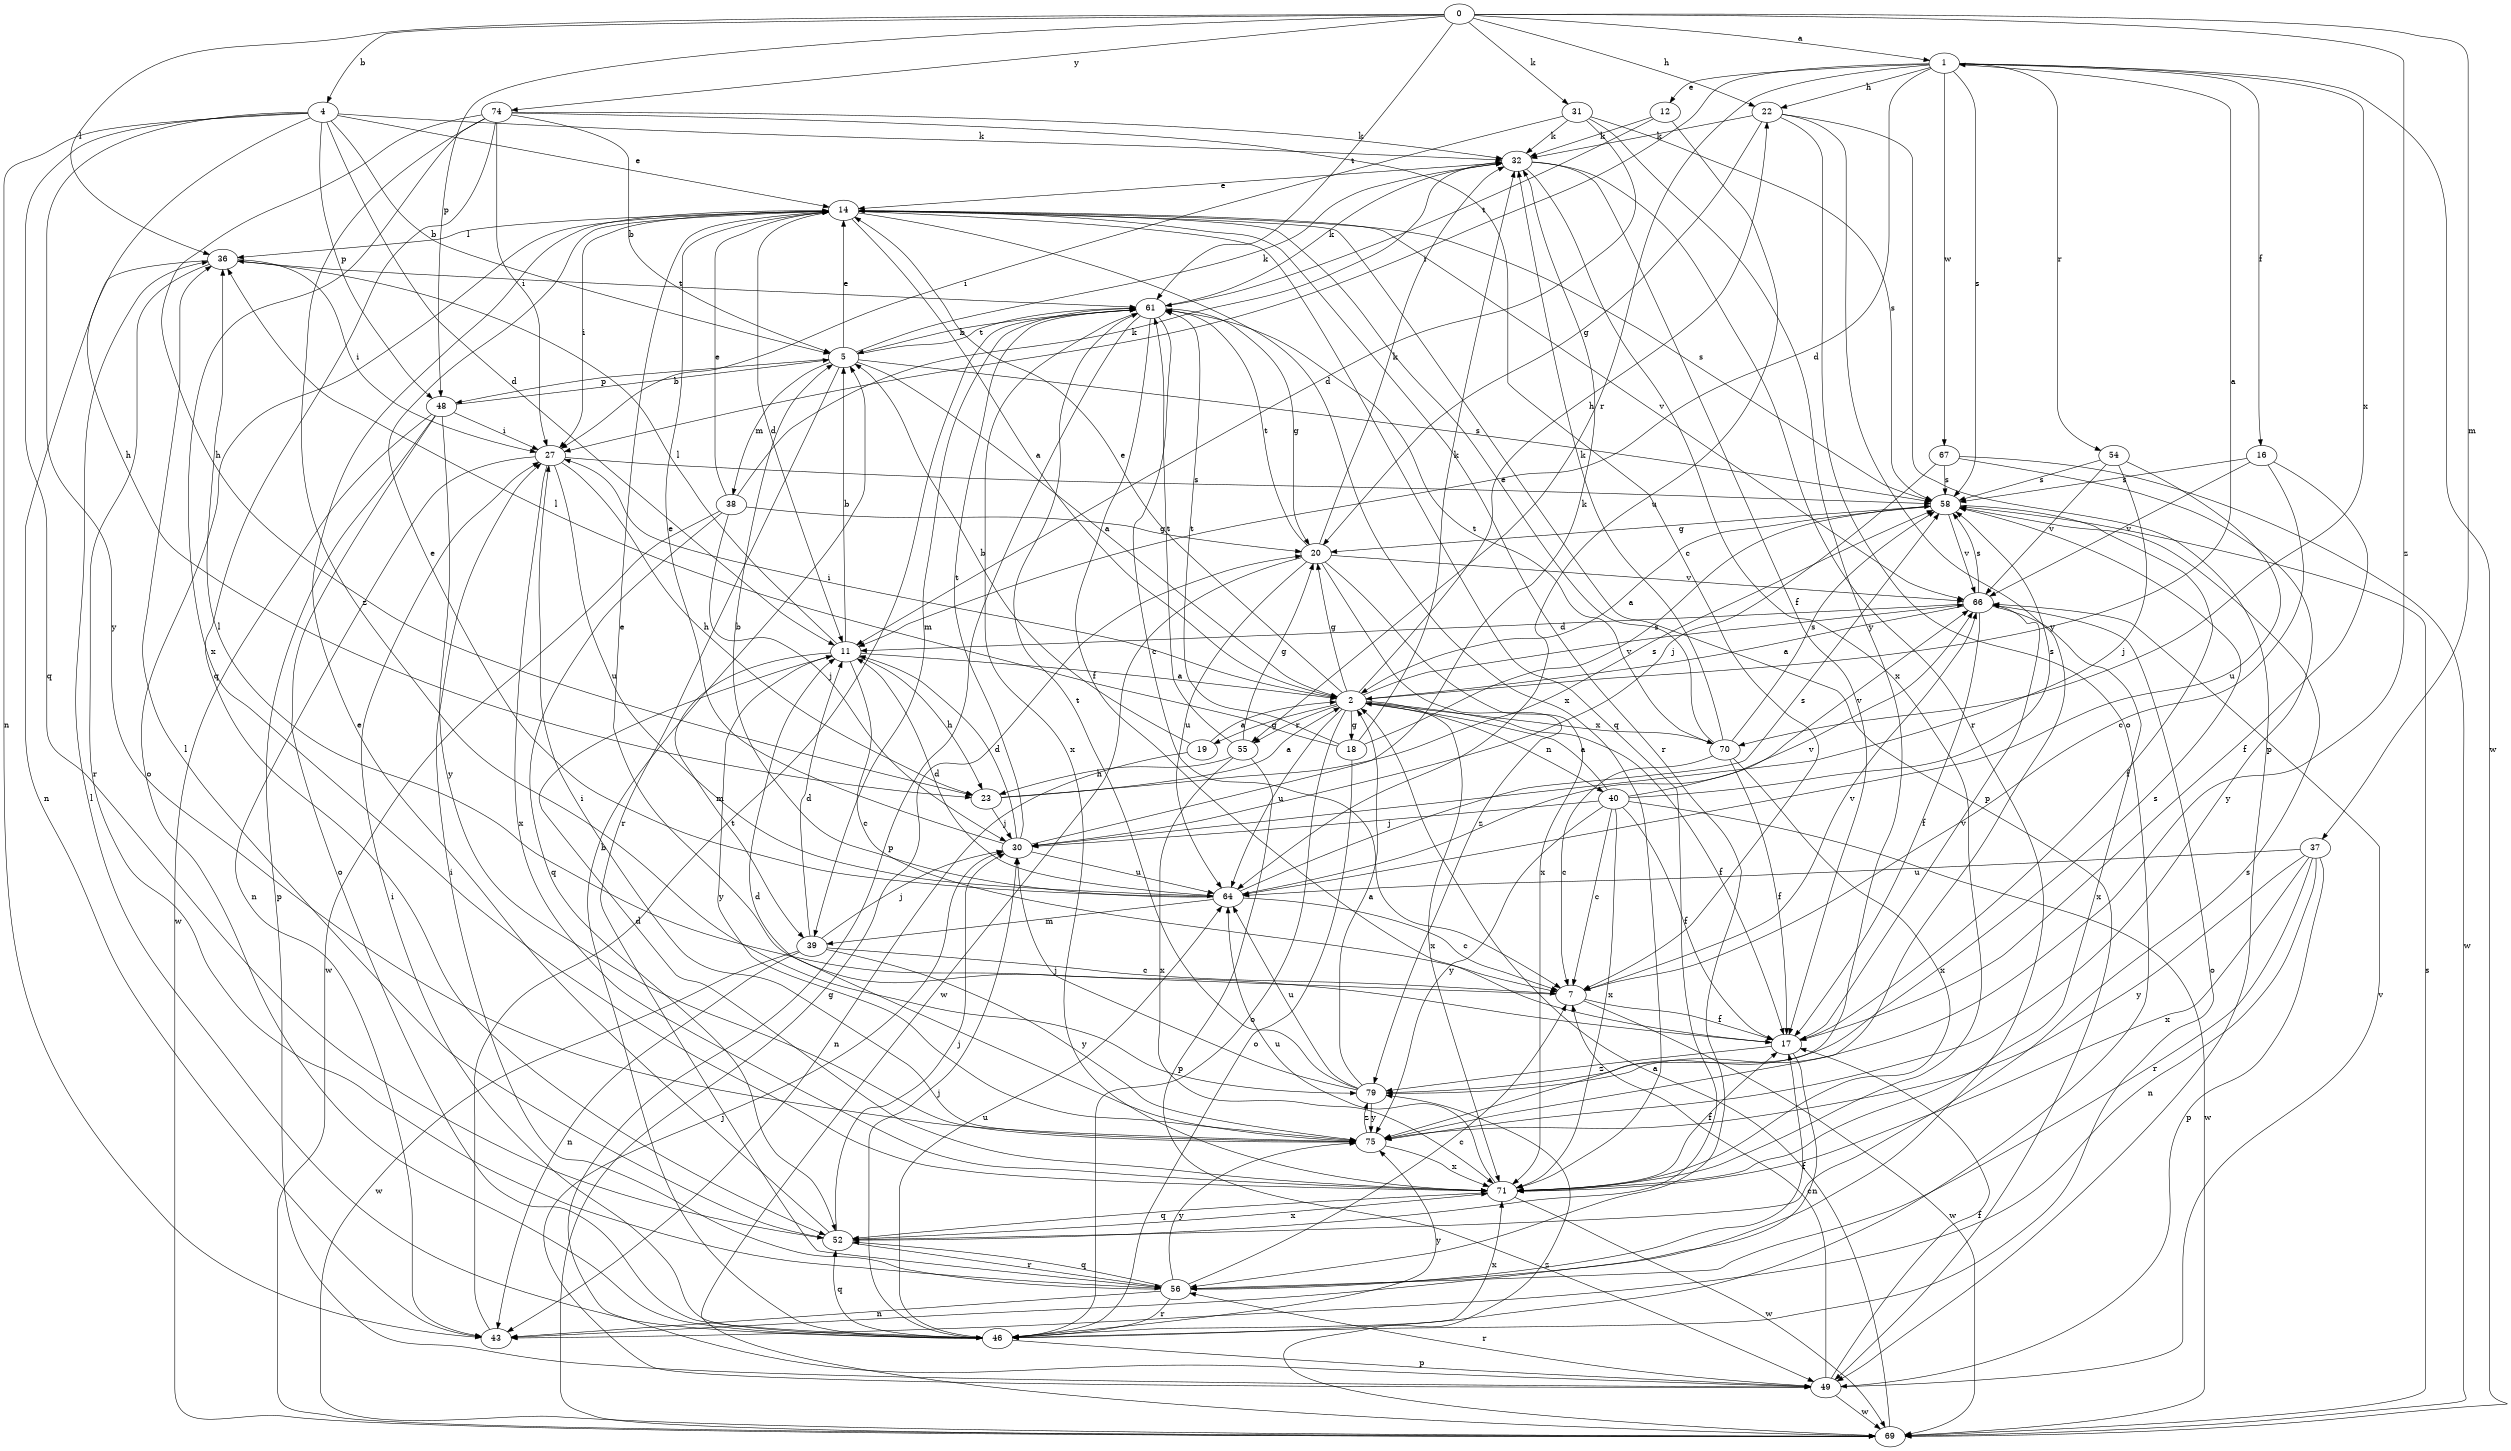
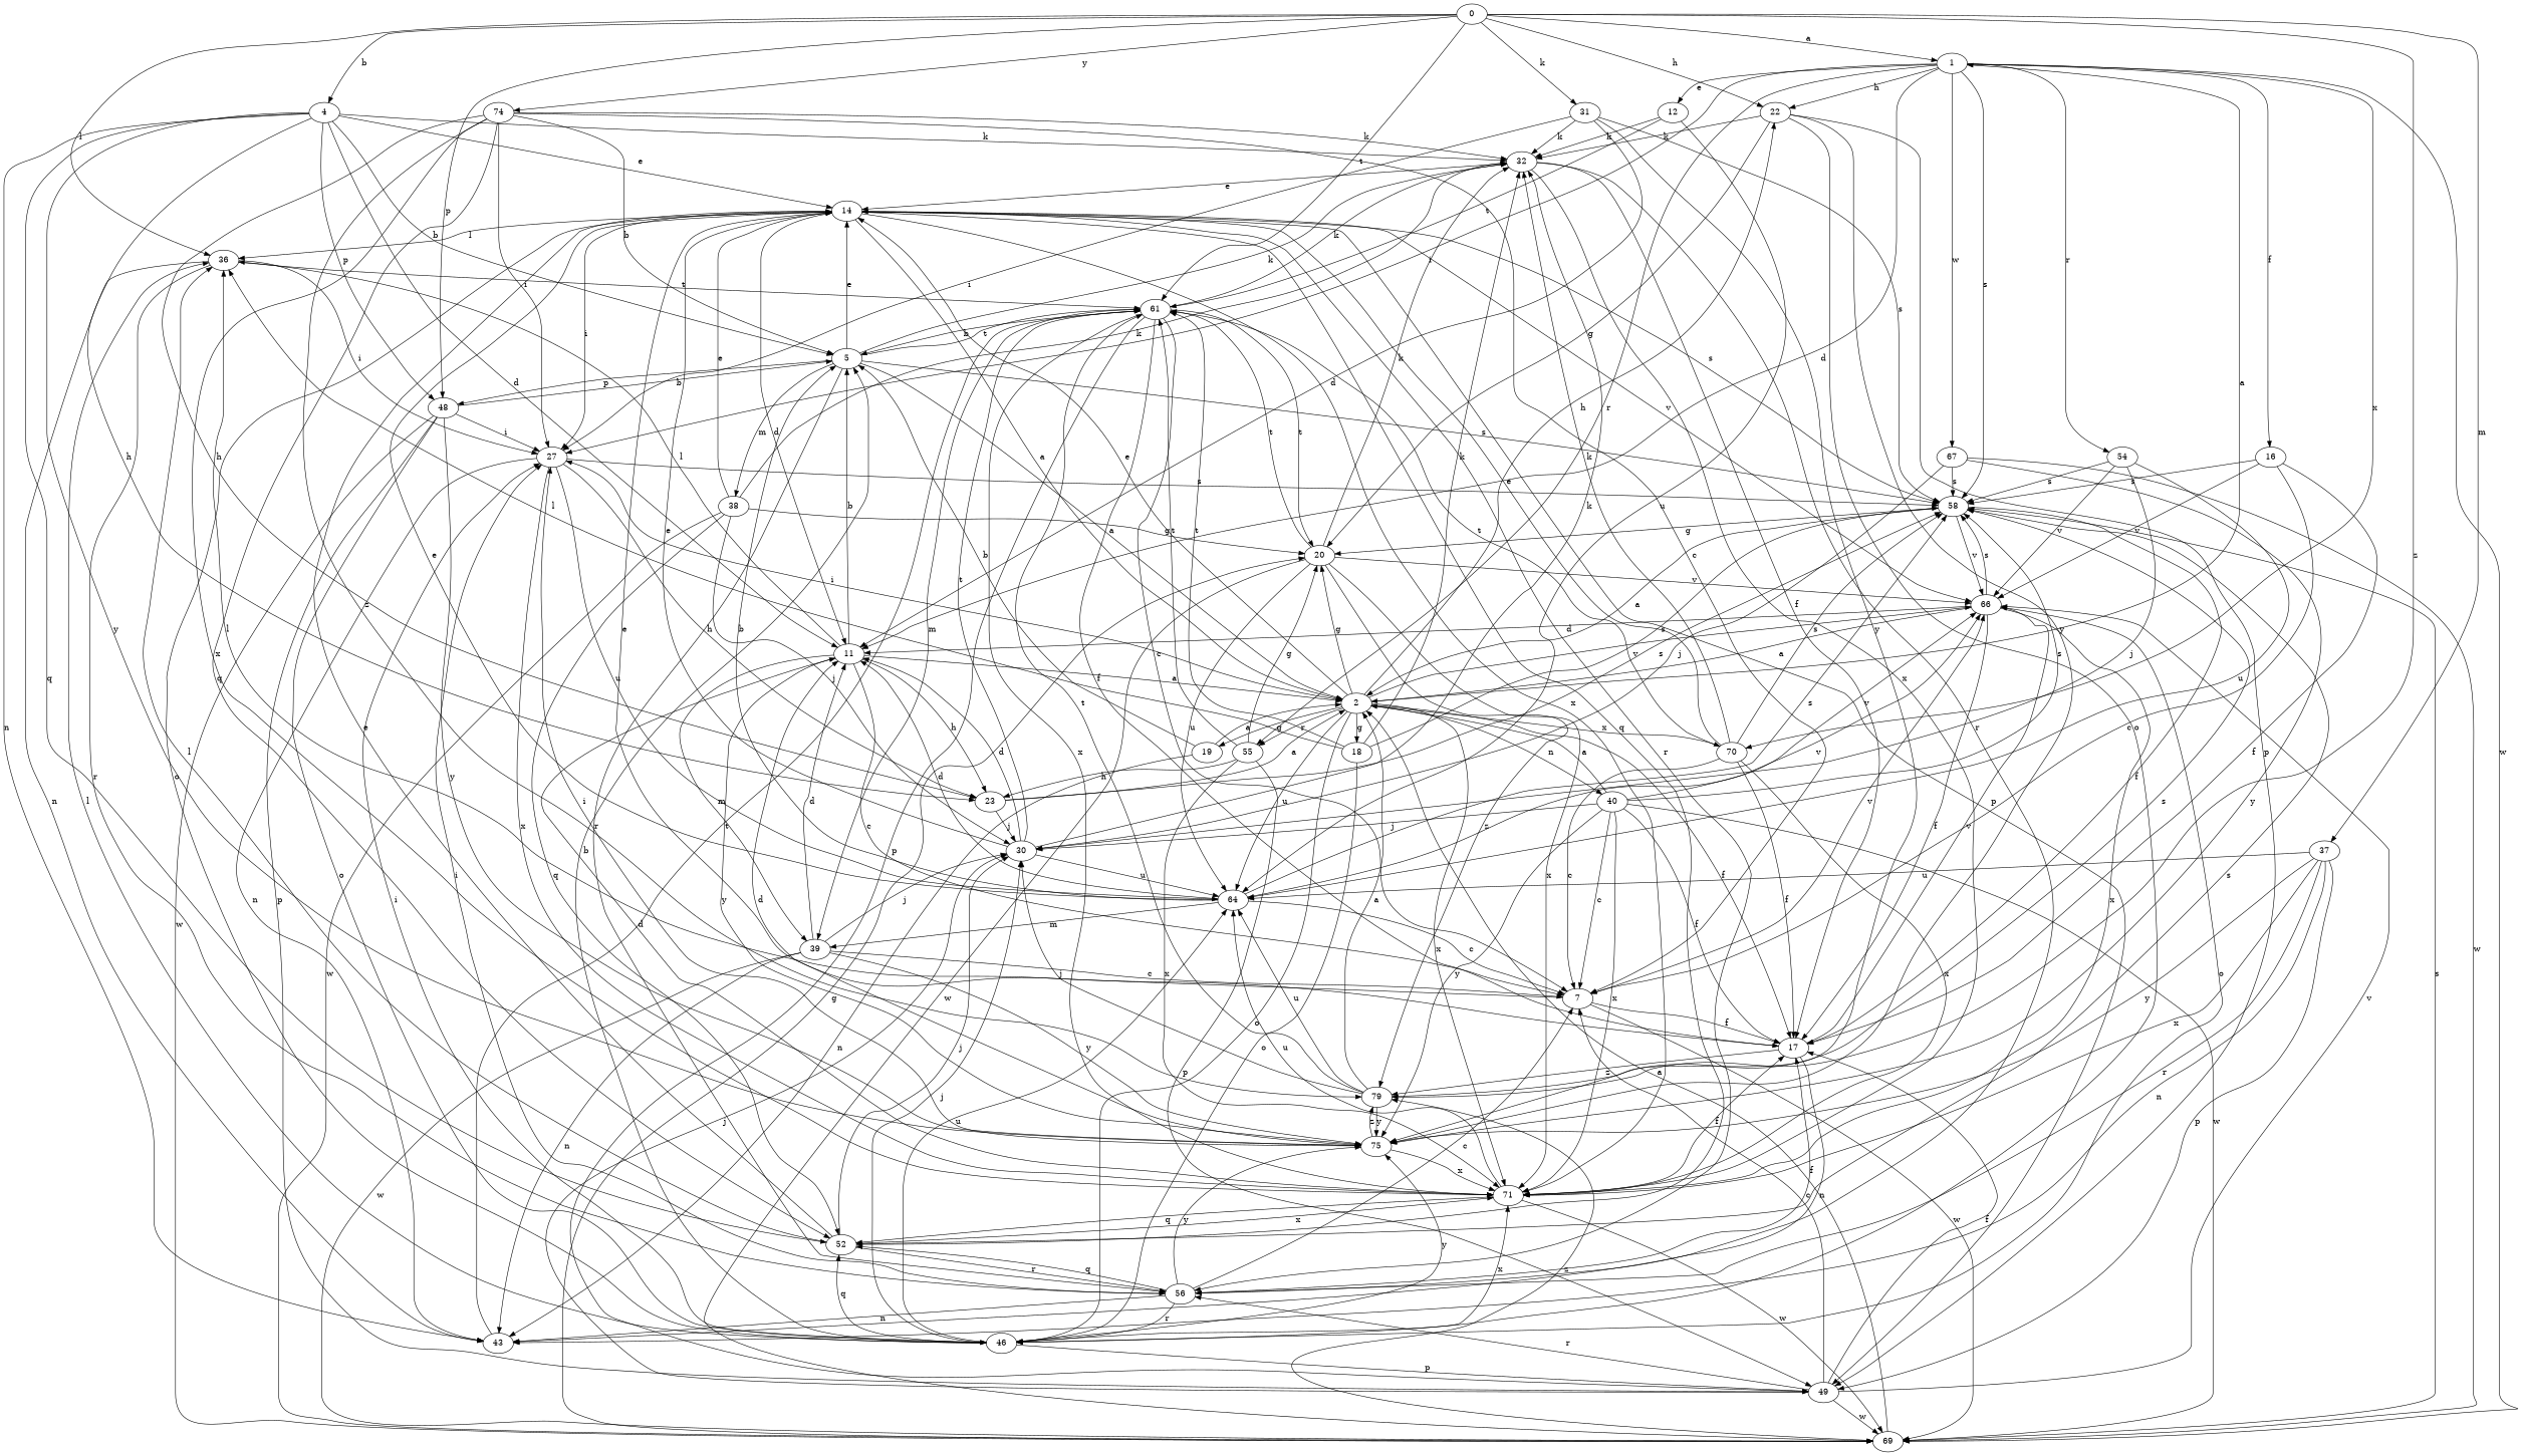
  strict digraph {
    0
    1
    4
    22
    31
    36
    37
    48
    61
    74
    79
    11
    12
    16
    27
    54
    55
    58
    67
    69
    70
    14
    5
    23
    32
    43
    52
    75
    20
    46
    49
    56
    64
    71
    17
    7
    39
    2
    30
    66
    18
    19
    40
    38
    0 -> 1 [label=a]
    0 -> 4 [label=b]
    0 -> 22 [label=h]
    0 -> 31 [label=k]
    0 -> 36 [label=l]
    0 -> 37 [label=m]
    0 -> 48 [label=p]
    0 -> 61 [label=t]
    0 -> 74 [label=y]
    0 -> 79 [label=z]
    1 -> 22 [label=h]
    1 -> 11 [label=d]
    1 -> 12 [label=e]
    1 -> 16 [label=f]
    1 -> 27 [label=i]
    1 -> 54 [label=r]
    1 -> 55 [label=r]
    1 -> 58 [label=s]
    1 -> 67 [label=w]
    1 -> 69 [label=w]
    1 -> 70 [label=x]
    4 -> 48 [label=p]
    4 -> 11 [label=d]
    4 -> 14 [label=e]
    4 -> 5 [label=b]
    4 -> 23 [label=h]
    4 -> 32 [label=k]
    4 -> 43 [label=n]
    4 -> 52 [label=q]
    4 -> 75 [label=y]
    22 -> 32 [label=k]
    22 -> 75 [label=y]
    22 -> 20 [label=g]
    22 -> 46 [label=o]
    22 -> 49 [label=p]
    31 -> 11 [label=d]
    31 -> 27 [label=i]
    31 -> 58 [label=s]
    31 -> 32 [label=k]
    31 -> 75 [label=y]
    36 -> 61 [label=t]
    36 -> 27 [label=i]
    36 -> 43 [label=n]
    36 -> 56 [label=r]
    37 -> 43 [label=n]
    37 -> 75 [label=y]
    37 -> 49 [label=p]
    37 -> 56 [label=r]
    37 -> 64 [label=u]
    37 -> 71 [label=x]
    48 -> 27 [label=i]
    48 -> 69 [label=w]
    48 -> 5 [label=b]
    48 -> 75 [label=y]
    48 -> 46 [label=o]
    48 -> 49 [label=p]
    61 -> 5 [label=b]
    61 -> 32 [label=k]
-   61 -> 20 [label=g]
+   61 -> 20 [label=t]
    61 -> 49 [label=p]
    61 -> 71 [label=x]
    61 -> 17 [label=f]
    61 -> 7 [label=c]
    61 -> 39 [label=m]
    74 -> 79 [label=z]
    74 -> 27 [label=i]
    74 -> 5 [label=b]
    74 -> 23 [label=h]
    74 -> 32 [label=k]
    74 -> 52 [label=q]
    74 -> 71 [label=x]
    74 -> 7 [label=c]
    79 -> 61 [label=t]
    79 -> 58 [label=s]
    79 -> 75 [label=y]
    79 -> 64 [label=u]
    79 -> 2 [label=a]
    79 -> 30 [label=j]
    11 -> 36 [label=l]
    11 -> 5 [label=b]
    11 -> 23 [label=h]
    11 -> 75 [label=y]
    11 -> 7 [label=c]
    11 -> 39 [label=m]
    11 -> 2 [label=a]
    12 -> 61 [label=t]
    12 -> 32 [label=k]
    12 -> 64 [label=u]
    16 -> 58 [label=s]
    16 -> 17 [label=f]
    16 -> 7 [label=c]
    16 -> 66 [label=v]
    27 -> 58 [label=s]
    27 -> 23 [label=h]
    27 -> 43 [label=n]
    27 -> 64 [label=u]
    27 -> 71 [label=x]
    54 -> 58 [label=s]
    54 -> 64 [label=u]
    54 -> 30 [label=j]
    54 -> 66 [label=v]
    55 -> 61 [label=t]
    55 -> 23 [label=h]
    55 -> 20 [label=g]
    55 -> 49 [label=p]
    55 -> 71 [label=x]
    58 -> 20 [label=g]
    58 -> 17 [label=f]
    58 -> 2 [label=a]
    58 -> 66 [label=v]
    67 -> 58 [label=s]
    67 -> 69 [label=w]
    67 -> 75 [label=y]
    67 -> 30 [label=j]
    69 -> 79 [label=z]
    69 -> 58 [label=s]
    69 -> 20 [label=g]
    69 -> 2 [label=a]
    70 -> 61 [label=t]
    70 -> 58 [label=s]
    70 -> 14 [label=e]
    70 -> 32 [label=k]
    70 -> 71 [label=x]
    70 -> 17 [label=f]
    70 -> 7 [label=c]
    14 -> 36 [label=l]
    14 -> 11 [label=d]
    14 -> 27 [label=i]
    14 -> 58 [label=s]
    14 -> 52 [label=q]
    14 -> 46 [label=o]
    14 -> 49 [label=p]
    14 -> 56 [label=r]
    14 -> 71 [label=x]
    14 -> 2 [label=a]
    14 -> 66 [label=v]
    5 -> 48 [label=p]
    5 -> 61 [label=t]
    5 -> 58 [label=s]
    5 -> 14 [label=e]
    5 -> 32 [label=k]
    5 -> 56 [label=r]
    5 -> 2 [label=a]
    5 -> 38 [label=m]
    23 -> 58 [label=s]
    23 -> 2 [label=a]
    23 -> 30 [label=j]
    32 -> 14 [label=e]
    32 -> 56 [label=r]
    32 -> 71 [label=x]
    32 -> 17 [label=f]
    43 -> 61 [label=t]
    52 -> 36 [label=l]
    52 -> 58 [label=s]
    52 -> 14 [label=e]
    52 -> 56 [label=r]
    52 -> 71 [label=x]
    52 -> 30 [label=j]
    75 -> 79 [label=z]
    75 -> 11 [label=d]
    75 -> 27 [label=i]
    75 -> 71 [label=x]
    20 -> 61 [label=t]
    20 -> 79 [label=z]
    20 -> 69 [label=w]
    20 -> 32 [label=k]
    20 -> 64 [label=u]
    20 -> 71 [label=x]
    20 -> 66 [label=v]
    46 -> 36 [label=l]
    46 -> 27 [label=i]
    46 -> 5 [label=b]
    46 -> 52 [label=q]
    46 -> 75 [label=y]
    46 -> 49 [label=p]
    46 -> 64 [label=u]
    46 -> 71 [label=x]
    46 -> 30 [label=j]
    49 -> 69 [label=w]
    49 -> 56 [label=r]
    49 -> 17 [label=f]
    49 -> 7 [label=c]
    49 -> 30 [label=j]
    49 -> 66 [label=v]
    56 -> 27 [label=i]
    56 -> 43 [label=n]
    56 -> 52 [label=q]
    56 -> 75 [label=y]
    56 -> 46 [label=r]
    56 -> 17 [label=f]
    56 -> 7 [label=c]
    64 -> 11 [label=d]
    64 -> 58 [label=s]
    64 -> 14 [label=e]
    64 -> 5 [label=b]
    64 -> 7 [label=c]
    64 -> 39 [label=m]
    64 -> 66 [label=v]
    71 -> 11 [label=d]
    71 -> 69 [label=w]
    71 -> 52 [label=q]
    71 -> 64 [label=u]
    71 -> 17 [label=f]
    17 -> 79 [label=z]
    17 -> 14 [label=e]
    17 -> 43 [label=n]
    17 -> 66 [label=v]
    7 -> 36 [label=l]
    7 -> 69 [label=w]
    7 -> 17 [label=f]
    7 -> 66 [label=v]
    39 -> 11 [label=d]
    39 -> 69 [label=w]
    39 -> 43 [label=n]
    39 -> 75 [label=y]
    39 -> 7 [label=c]
    39 -> 30 [label=j]
    2 -> 1 [label=a]
    2 -> 22 [label=h]
    2 -> 27 [label=i]
    2 -> 55 [label=r]
    2 -> 70 [label=x]
    2 -> 14 [label=e]
    2 -> 20 [label=g]
    2 -> 46 [label=o]
    2 -> 64 [label=u]
    2 -> 71 [label=x]
    2 -> 17 [label=f]
    2 -> 66 [label=v]
    2 -> 18 [label=g]
    2 -> 19 [label=g]
    2 -> 40 [label=n]
    30 -> 61 [label=t]
    30 -> 11 [label=d]
    30 -> 14 [label=e]
    30 -> 32 [label=k]
    30 -> 64 [label=u]
    66 -> 11 [label=d]
    66 -> 58 [label=s]
    66 -> 46 [label=o]
    66 -> 71 [label=x]
    66 -> 17 [label=f]
    66 -> 2 [label=a]
    18 -> 36 [label=l]
    18 -> 61 [label=t]
    18 -> 58 [label=s]
    18 -> 32 [label=k]
    18 -> 46 [label=o]
    19 -> 5 [label=b]
    19 -> 43 [label=n]
    19 -> 2 [label=a]
    40 -> 58 [label=s]
    40 -> 69 [label=w]
    40 -> 75 [label=y]
    40 -> 71 [label=x]
    40 -> 17 [label=f]
    40 -> 7 [label=c]
    40 -> 2 [label=a]
    40 -> 30 [label=j]
    40 -> 66 [label=v]
    38 -> 69 [label=w]
    38 -> 14 [label=e]
    38 -> 32 [label=k]
    38 -> 52 [label=q]
    38 -> 20 [label=g]
    38 -> 30 [label=j]
  }
